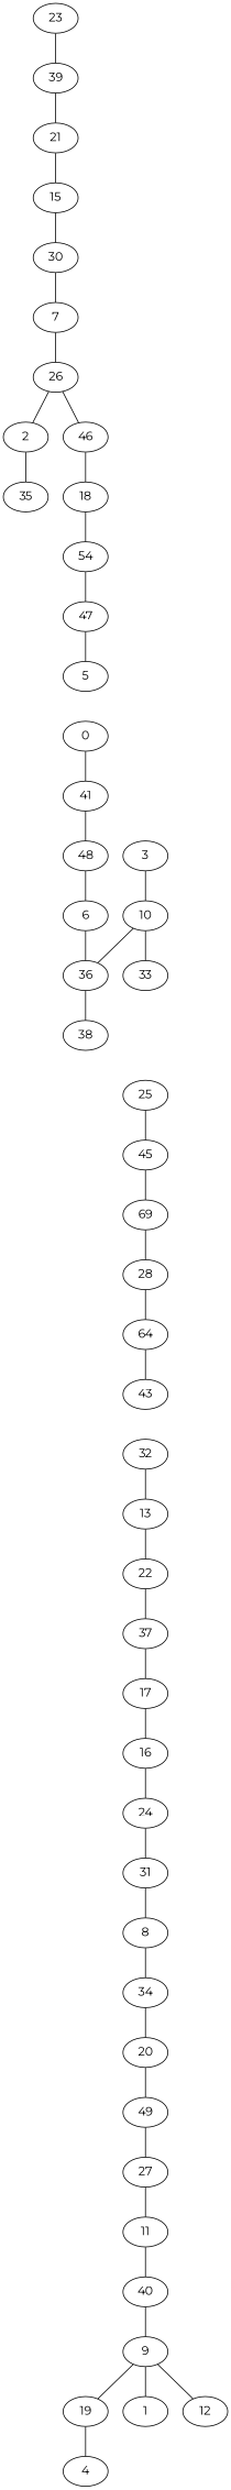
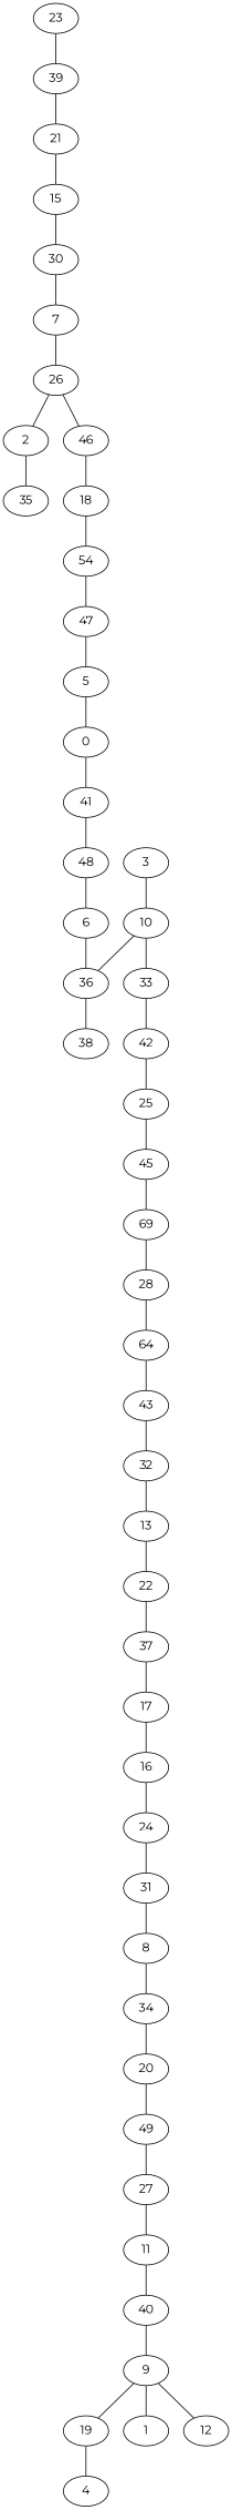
  graph {
    fontname=Montserrat
    node [fontname=Montserrat]
    edge [fontname=Montserrat]
    23
    39
    21
    15
    30
    7
    26
    2
    46
    35
    18
    n12 [label=54]
    47
    5
    0
    41
    48
    6
    36
    3
    10
    33
    38
+   42
    25
    45
    n27 [label=69]
    28
    n29 [label=64]
    43
    32
    13
    22
    37
    17
    16
    24
    31
    8
    34
    20
    49
    27
    11
    40
    9
    19
    1
    12
    4
    23 -- 39
    39 -- 21
    21 -- 15
    15 -- 30
    30 -- 7
    7 -- 26
    26 -- 2
    26 -- 46
    2 -- 35
    46 -- 18
    18 -- n12
    n12 -- 47
    47 -- 5
+   5 -- 0
    0 -- 41
    41 -- 48
    48 -- 6
    6 -- 36
    36 -- 38
    3 -- 10
    10 -- 36
    10 -- 33
+   33 -- 42
+   42 -- 25
    25 -- 45
    45 -- n27
    n27 -- 28
    28 -- n29
    n29 -- 43
+   43 -- 32
    32 -- 13
    13 -- 22
    22 -- 37
    37 -- 17
    17 -- 16
    16 -- 24
    24 -- 31
    31 -- 8
    8 -- 34
    34 -- 20
    20 -- 49
    49 -- 27
    27 -- 11
    11 -- 40
    40 -- 9
    9 -- 19
    9 -- 1
    9 -- 12
    19 -- 4
  }
